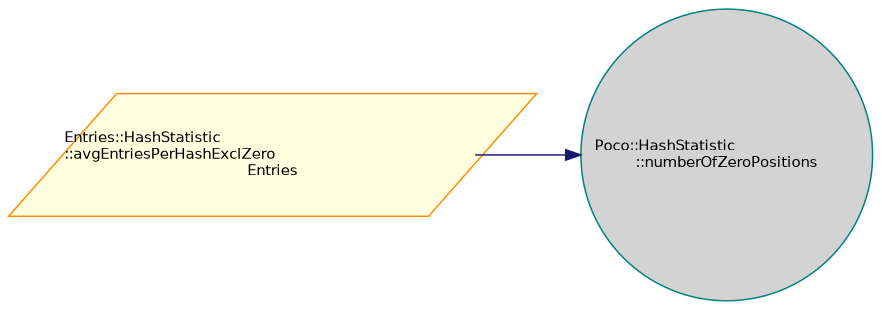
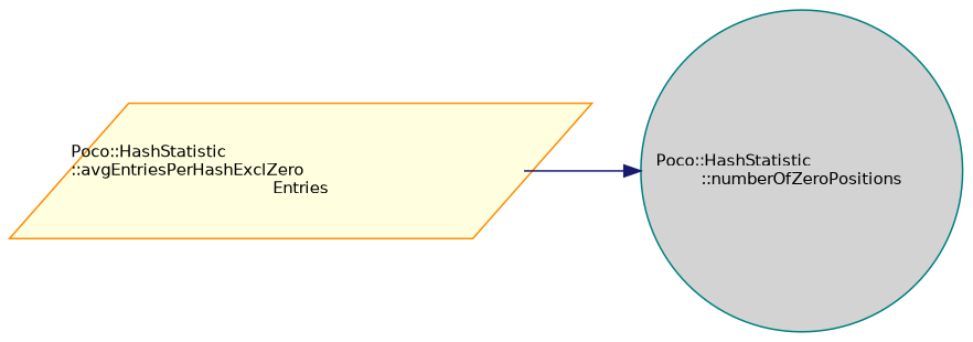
  digraph {
    rankdir=RL
    node [fontname=Helvetica fontsize=10 style=filled]
    n1 [color=teal fillcolor=lightgrey fontcolor=black height=0.2 label="Poco::HashStatistic\l::numberOfZeroPositions" shape=circle width=0.4]
-   n2 [color=darkorange fillcolor=lightyellow height=0.2 label="Entries::HashStatistic\l::avgEntriesPerHashExclZero\lEntries" shape=parallelogram width=0.4]
+   n2 [color=darkorange fillcolor=lightyellow height=0.2 label="Poco::HashStatistic\l::avgEntriesPerHashExclZero\lEntries" shape=parallelogram width=0.4]
    n1 -> n2 [color=midnightblue dir=back fontname=Helvetica fontsize=10 labelfontname=Helvetica labelfontsize=10 style=solid]
  }
